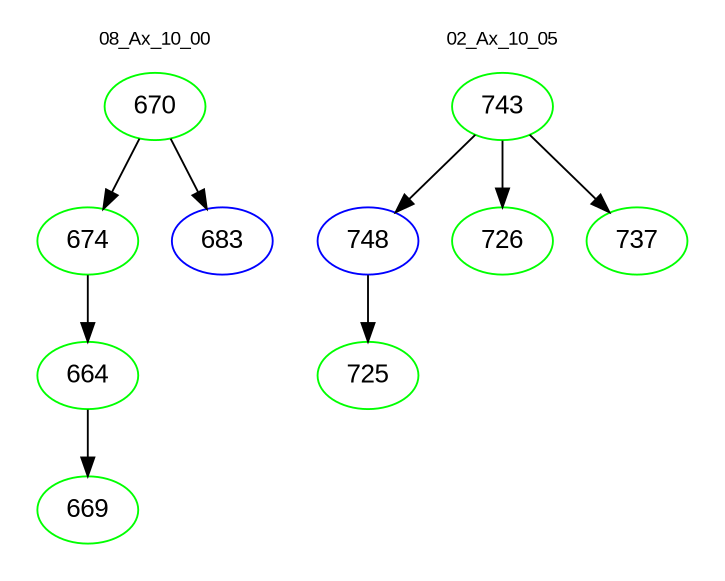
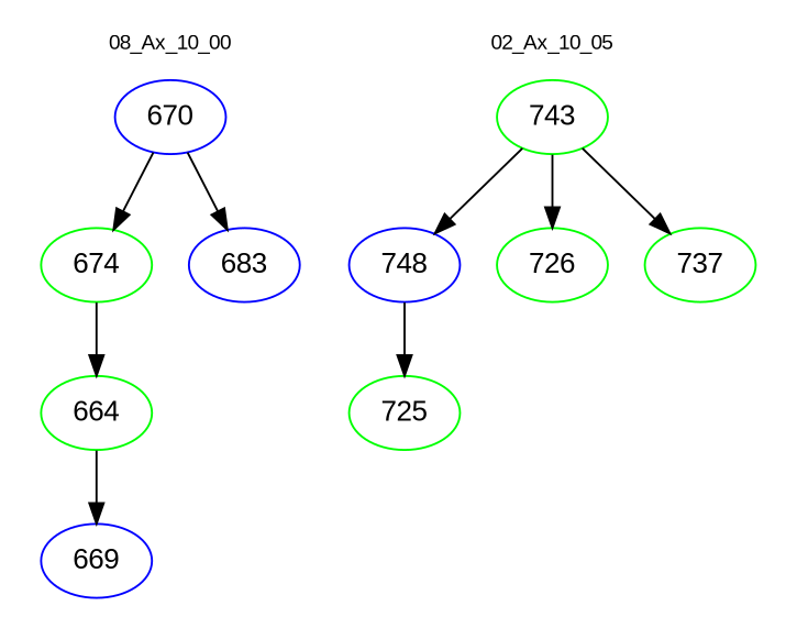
  digraph {
    fontname="Liberation Sans"
    node [color=green fontname="Liberation Sans"]
    edge [color=black fontname="Liberation Sans"]
-   n1 [label=670]
+   n1 [color=blue label=670]
    n2 [label=664]
    n3 [label=674]
    n4 [color=blue label=683]
-   n5 [label=669]
+   n5 [color=blue label=669]
    n6 [label=743]
    n7 [color=blue label=748]
    n8 [label=726]
    n9 [label=737]
    n10 [label=725]
    subgraph cluster_1 {
      color=white
      fontsize=10
      label="08_Ax_10_00"
      n1
      n2
      n3
      n4
      n5
    }
    subgraph cluster_2 {
      color=white
      fontsize=10
      label="02_Ax_10_05"
      n6
      n7
      n8
      n9
      n10
    }
    n1 -> n3
    n1 -> n4
    n2 -> n5
    n3 -> n2
    n6 -> n7
    n6 -> n8
    n6 -> n9
    n7 -> n10
  }
